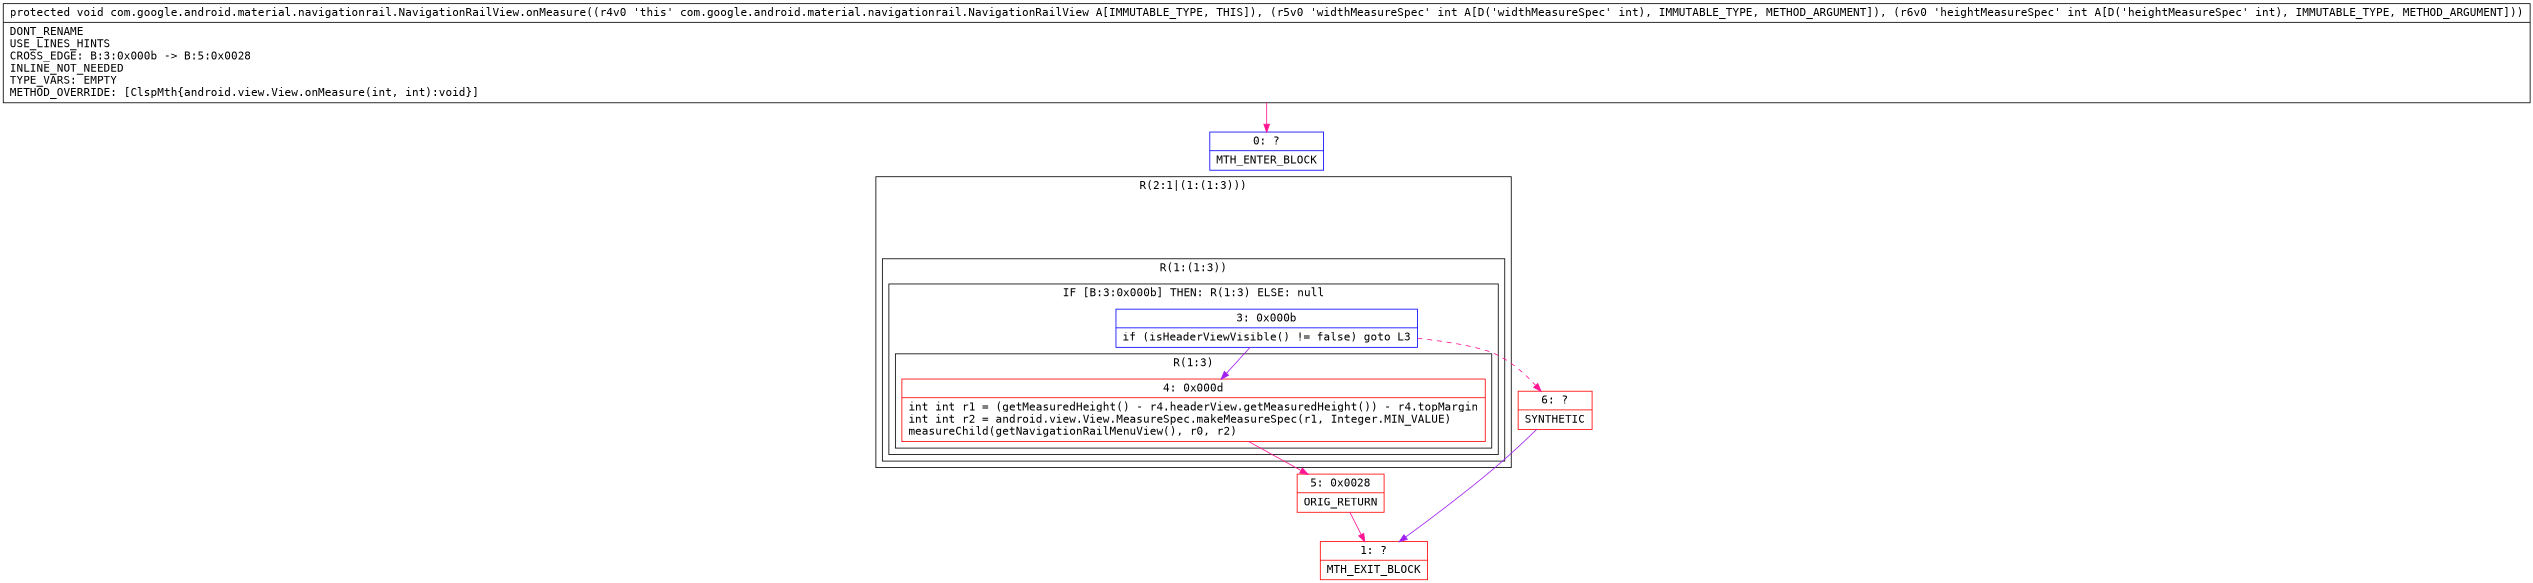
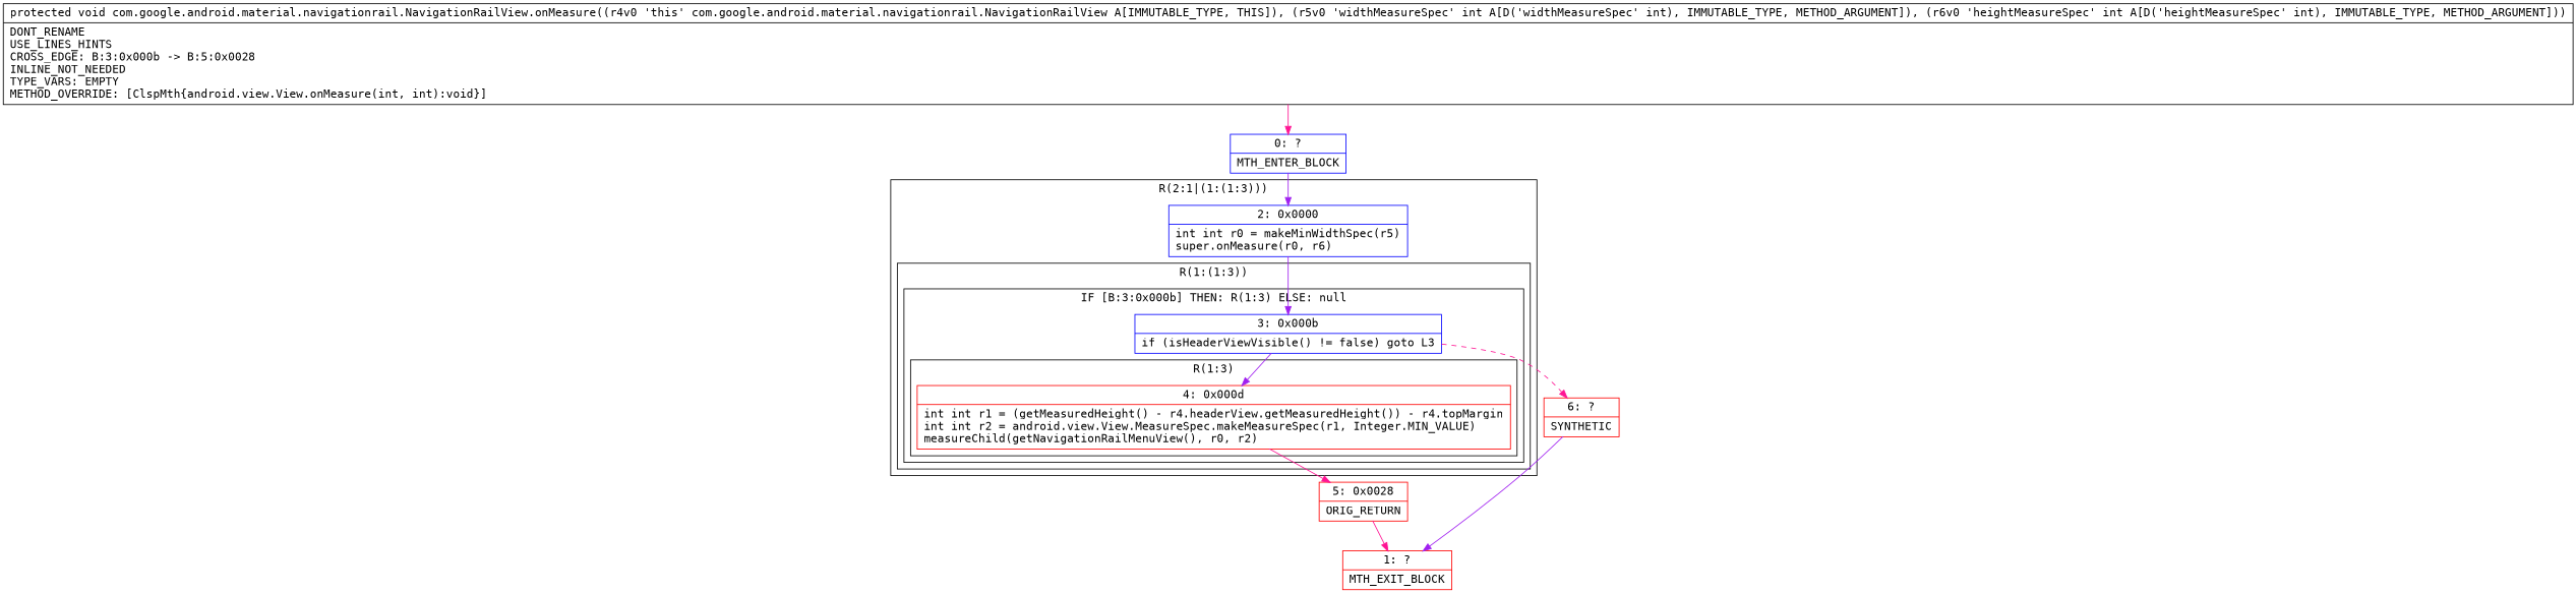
  digraph {
    fontname="DejaVu Sans Mono"
    node [color=red fontname="DejaVu Sans Mono" shape=record]
    edge [color=deeppink fontname="DejaVu Sans Mono"]
    n1 [label="{4\:\ 0x000d|int int r1 = (getMeasuredHeight() \- r4.headerView.getMeasuredHeight()) \- r4.topMargin\lint int r2 = android.view.View.MeasureSpec.makeMeasureSpec(r1, Integer.MIN_VALUE)\lmeasureChild(getNavigationRailMenuView(), r0, r2)\l}"]
    n2 [color=blue label="{3\:\ 0x000b|if (isHeaderViewVisible() != false) goto L3\l}"]
+   n3 [color=blue label="{2\:\ 0x0000|int int r0 = makeMinWidthSpec(r5)\lsuper.onMeasure(r0, r6)\l}"]
    n4 [label="{5\:\ 0x0028|ORIG_RETURN\l}"]
    n5 [label="{6\:\ ?|SYNTHETIC\l}"]
    n6 [label="{1\:\ ?|MTH_EXIT_BLOCK\l}"]
    n7 [color=blue label="{0\:\ ?|MTH_ENTER_BLOCK\l}"]
    n8 [label="{protected void com.google.android.material.navigationrail.NavigationRailView.onMeasure((r4v0 'this' com.google.android.material.navigationrail.NavigationRailView A[IMMUTABLE_TYPE, THIS]), (r5v0 'widthMeasureSpec' int A[D('widthMeasureSpec' int), IMMUTABLE_TYPE, METHOD_ARGUMENT]), (r6v0 'heightMeasureSpec' int A[D('heightMeasureSpec' int), IMMUTABLE_TYPE, METHOD_ARGUMENT]))  | DONT_RENAME\lUSE_LINES_HINTS\lCROSS_EDGE: B:3:0x000b \-\> B:5:0x0028\lINLINE_NOT_NEEDED\lTYPE_VARS: EMPTY\lMETHOD_OVERRIDE: [ClspMth\{android.view.View.onMeasure(int, int):void\}]\l}" color=""]
    subgraph cluster_1 {
      label="R(2:1|(1:(1:3)))"
+     n3
      subgraph cluster_2 {
        label="R(1:(1:3))"
        subgraph cluster_3 {
          label="IF [B:3:0x000b] THEN: R(1:3) ELSE: null"
          n2
          subgraph cluster_4 {
            label="R(1:3)"
            n1
          }
        }
      }
    }
    n1 -> n4
    n2 -> n1 [color=purple]
    n2 -> n5 [style=dashed]
+   n3 -> n2 [color=purple]
    n4 -> n6
    n5 -> n6 [color=purple]
+   n7 -> n3 [color=purple]
    n8 -> n7
  }
